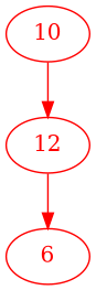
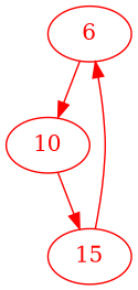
  digraph {
    node [color=red fontcolor=red]
    edge [color=red]
    n1 [label=6]
    10
-   12
+   12 [label=15]
+   n1 -> 10
    10 -> 12
    12 -> n1
  }
